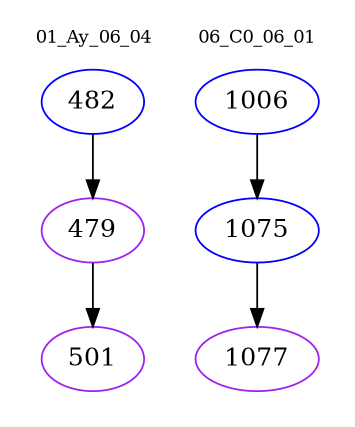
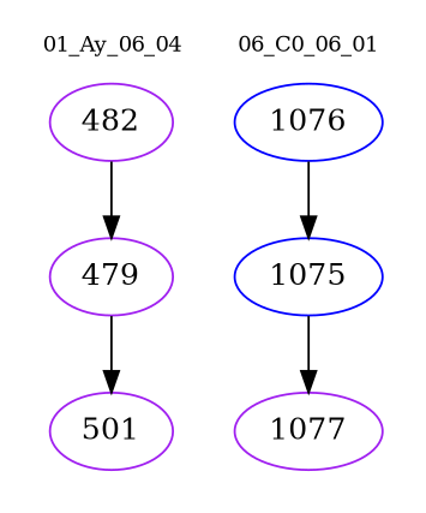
  digraph {
    node [color=purple]
    edge [color=black]
-   n1 [color=blue label=482]
+   n1 [label=482]
    n2 [label=479]
    n3 [label=501]
-   n4 [color=blue label=1006]
+   n4 [color=blue label=1076]
    n5 [color=blue label=1075]
    n6 [label=1077]
    subgraph cluster_1 {
      color=white
      fontsize=10
      label="01_Ay_06_04"
      n1
      n2
      n3
    }
    subgraph cluster_2 {
      color=white
      fontsize=10
      label="06_C0_06_01"
      n4
      n5
      n6
    }
    n1 -> n2
    n2 -> n3
    n4 -> n5
    n5 -> n6
  }
